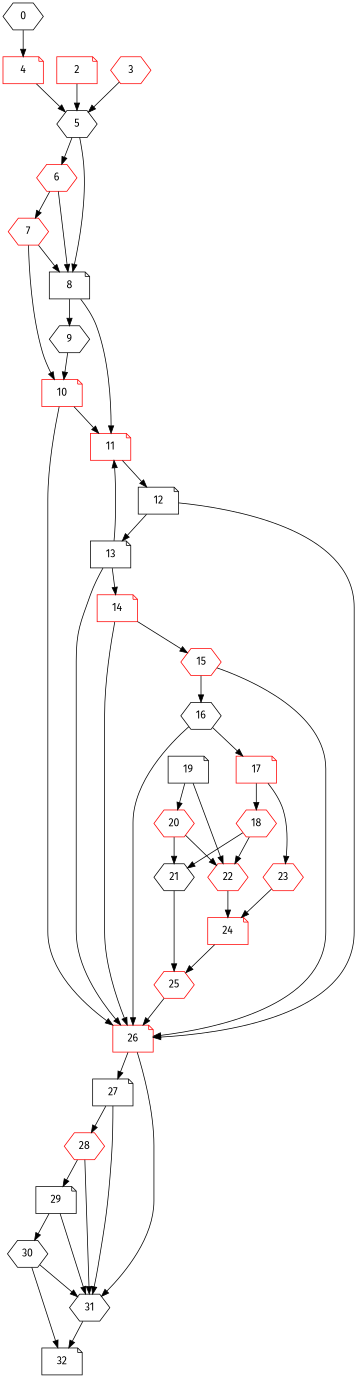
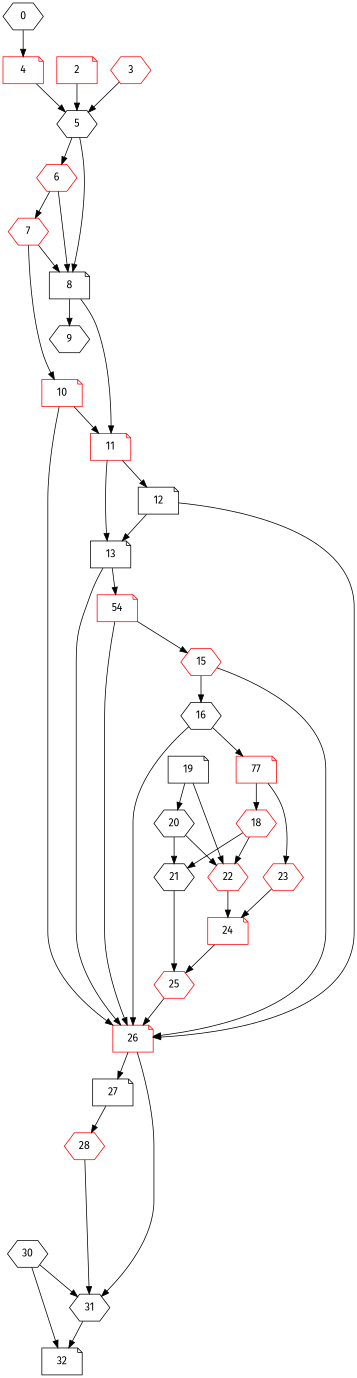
  digraph {
    fontname="Fira Sans"
    node [color=red fontname="Fira Sans" shape=hexagon]
    edge [fontname="Fira Sans"]
    0 [color=black]
    4 [shape=note]
    5 [color=black]
    2 [shape=note]
    3
    6
    8 [color=black shape=note]
    7
    9 [color=black]
    11 [shape=note]
    10 [shape=note]
    26 [shape=note]
    12 [color=black shape=note]
    13 [color=black shape=note]
    27 [color=black shape=note]
    31 [color=black]
-   14 [shape=note]
+   14 [shape=note label=54]
    15
    16 [color=black]
-   17 [shape=note]
+   17 [shape=note label=77]
    18
    23
    22
    21 [color=black]
    24 [shape=note]
    19 [color=black shape=note]
-   20
+   20 [color=black]
    25
    28
    32 [color=black shape=note]
-   29 [color=black shape=note]
    30 [color=black]
    0 -> 4
    4 -> 5
    5 -> 6
    5 -> 8
    2 -> 5
    3 -> 5
    6 -> 8
    6 -> 7
    8 -> 9
    8 -> 11
    7 -> 8
    7 -> 10
-   9 -> 10
    11 -> 12
-   13 -> 11
+   11 -> 13
    10 -> 11
    10 -> 26
    26 -> 27
    26 -> 31
    12 -> 26
    12 -> 13
    13 -> 26
    13 -> 14
-   27 -> 31
    27 -> 28
    31 -> 32
    14 -> 26
    14 -> 15
    15 -> 26
    15 -> 16
    16 -> 26
    16 -> 17
    17 -> 18
    17 -> 23
    18 -> 22
    18 -> 21
    23 -> 24
    22 -> 24
    21 -> 25
    24 -> 25
    19 -> 22
    19 -> 20
    20 -> 22
    20 -> 21
    25 -> 26
    28 -> 31
-   28 -> 29
-   29 -> 31
-   29 -> 30
    30 -> 31
    30 -> 32
  }
